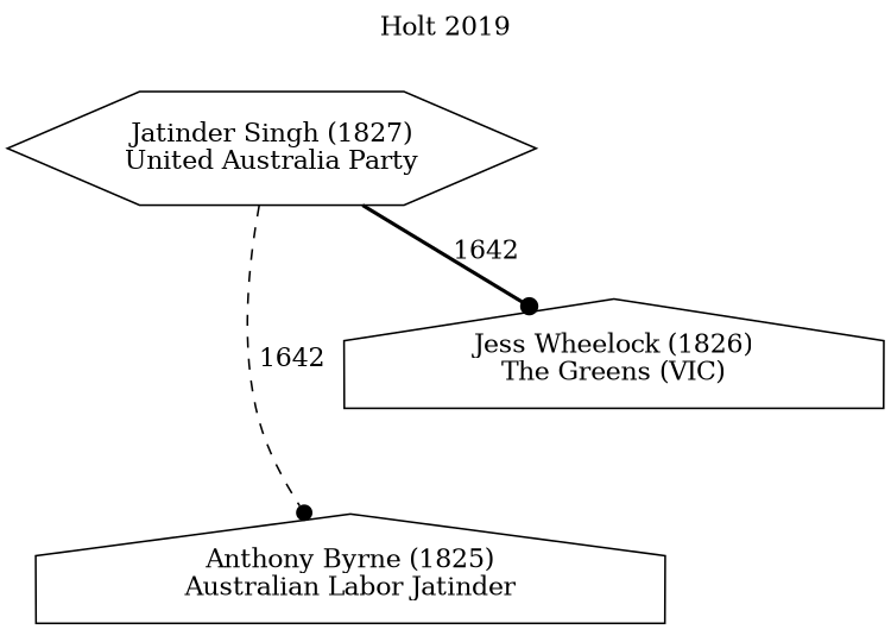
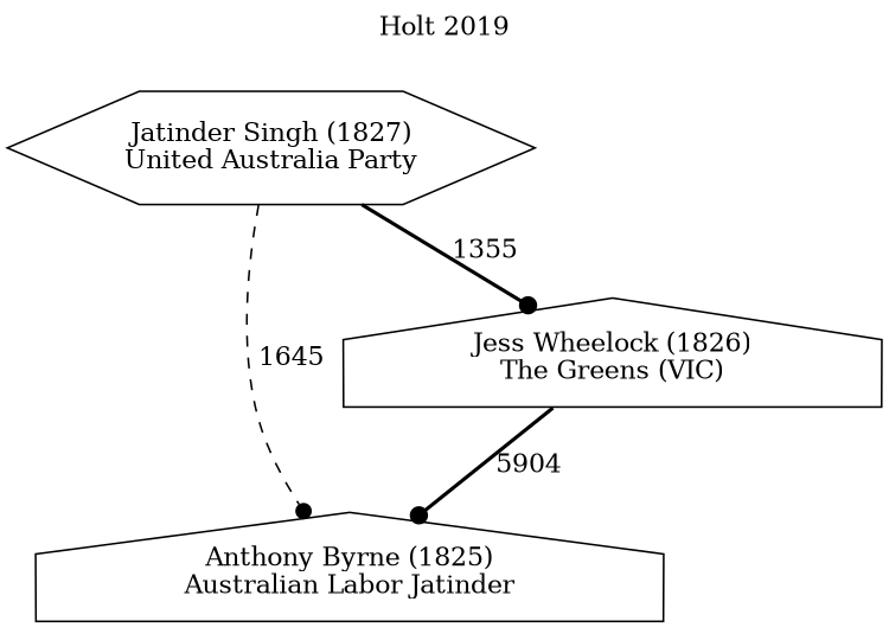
  digraph {
    label="Holt 2019"
    labelloc=t
    mclimit=10
    node [shape=house]
    edge [arrowhead=dot style=bold]
    n1 [label="Anthony Byrne (1825)\nAustralian Labor Jatinder"]
    n2 [label="Jess Wheelock (1826)\nThe Greens (VIC)"]
    n3 [label="Jatinder Singh (1827)\nUnited Australia Party" shape=hexagon]
-   n3 -> n1 [label=1642 style=dashed]
-   n3 -> n2 [label=1642]
+   n2 -> n1 [label=5904]
+   n3 -> n1 [label=1645 style=dashed]
+   n3 -> n2 [label=1355]
  }
